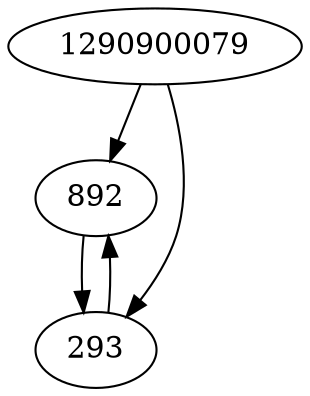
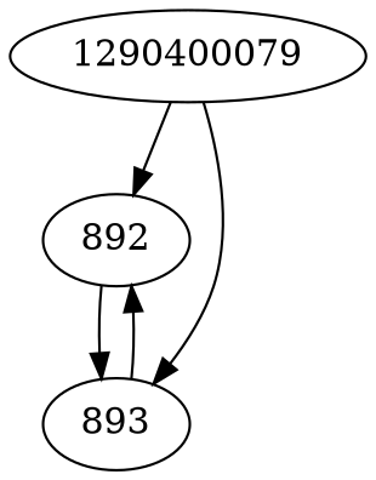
  strict digraph {
    n1 [label=892]
-   293
-   1290400079 [label=1290900079]
+   293 [label=893]
+   1290400079
    n1 -> 293
    293 -> n1
    1290400079 -> n1
    1290400079 -> 293
  }
